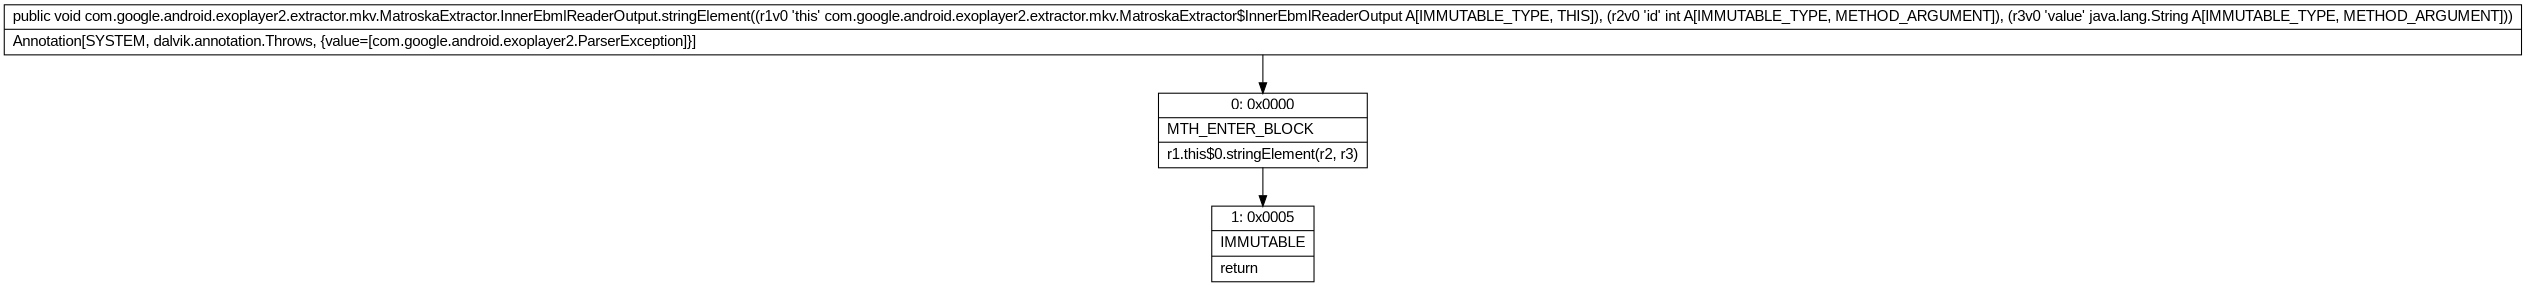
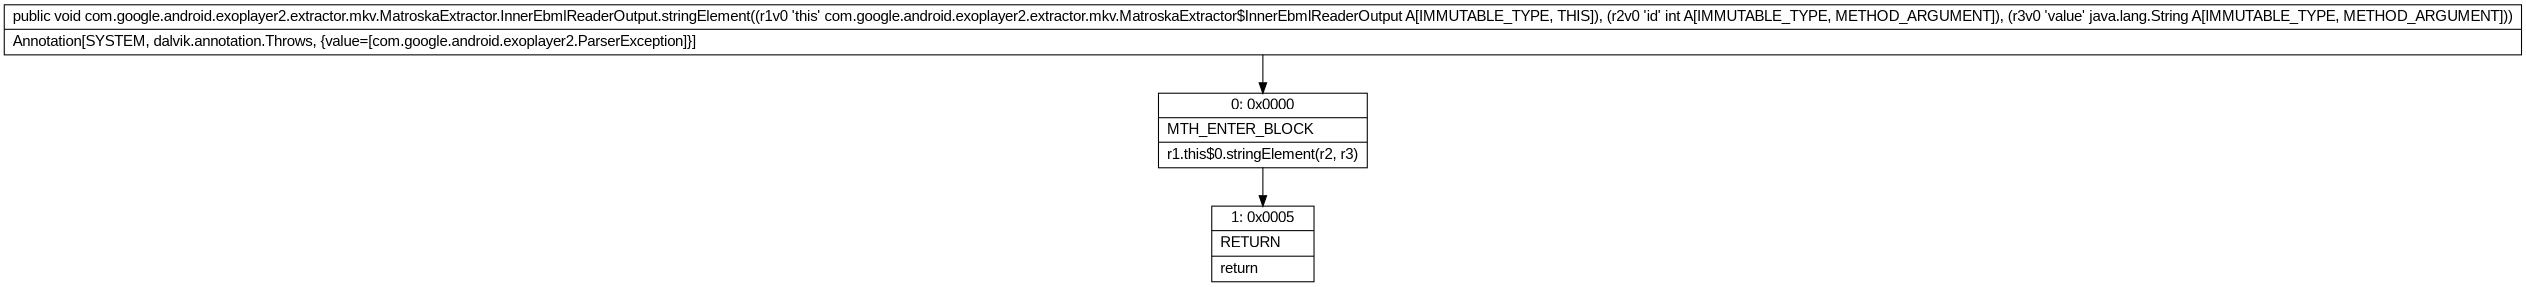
  digraph {
    fontname="Liberation Sans"
    node [shape=record fontname="Liberation Sans"]
    edge [fontname="Liberation Sans"]
    n1 [label="{0\:\ 0x0000|MTH_ENTER_BLOCK\l|r1.this$0.stringElement(r2, r3)\l}"]
-   n2 [label="{1\:\ 0x0005|IMMUTABLE\l|return\l}"]
+   n2 [label="{1\:\ 0x0005|RETURN\l|return\l}"]
    n3 [label="{public void com.google.android.exoplayer2.extractor.mkv.MatroskaExtractor.InnerEbmlReaderOutput.stringElement((r1v0 'this' com.google.android.exoplayer2.extractor.mkv.MatroskaExtractor$InnerEbmlReaderOutput A[IMMUTABLE_TYPE, THIS]), (r2v0 'id' int A[IMMUTABLE_TYPE, METHOD_ARGUMENT]), (r3v0 'value' java.lang.String A[IMMUTABLE_TYPE, METHOD_ARGUMENT]))  | Annotation[SYSTEM, dalvik.annotation.Throws, \{value=[com.google.android.exoplayer2.ParserException]\}]\l}"]
    n1 -> n2
    n3 -> n1
  }
